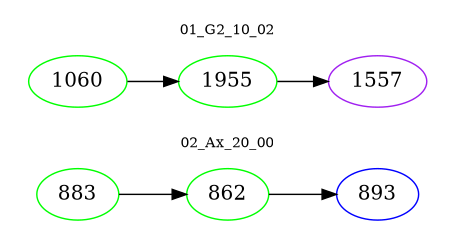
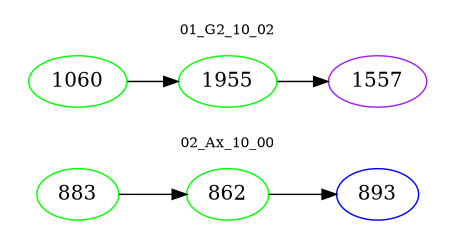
  digraph {
    rankdir=LR
    node [color=green]
    edge [color=black]
    n1 [label=883]
    n2 [label=862]
    n3 [color=blue label=893]
    n4 [label=1060]
    n5 [label=1955]
    n6 [color=purple label=1557]
    subgraph cluster_1 {
      color=white
      fontsize=10
-     label="02_Ax_20_00"
+     label="02_Ax_10_00"
      n1
      n2
      n3
    }
    subgraph cluster_2 {
      color=white
      fontsize=10
      label="01_G2_10_02"
      n4
      n5
      n6
    }
    n1 -> n2
    n2 -> n3
    n4 -> n5
    n5 -> n6
  }
